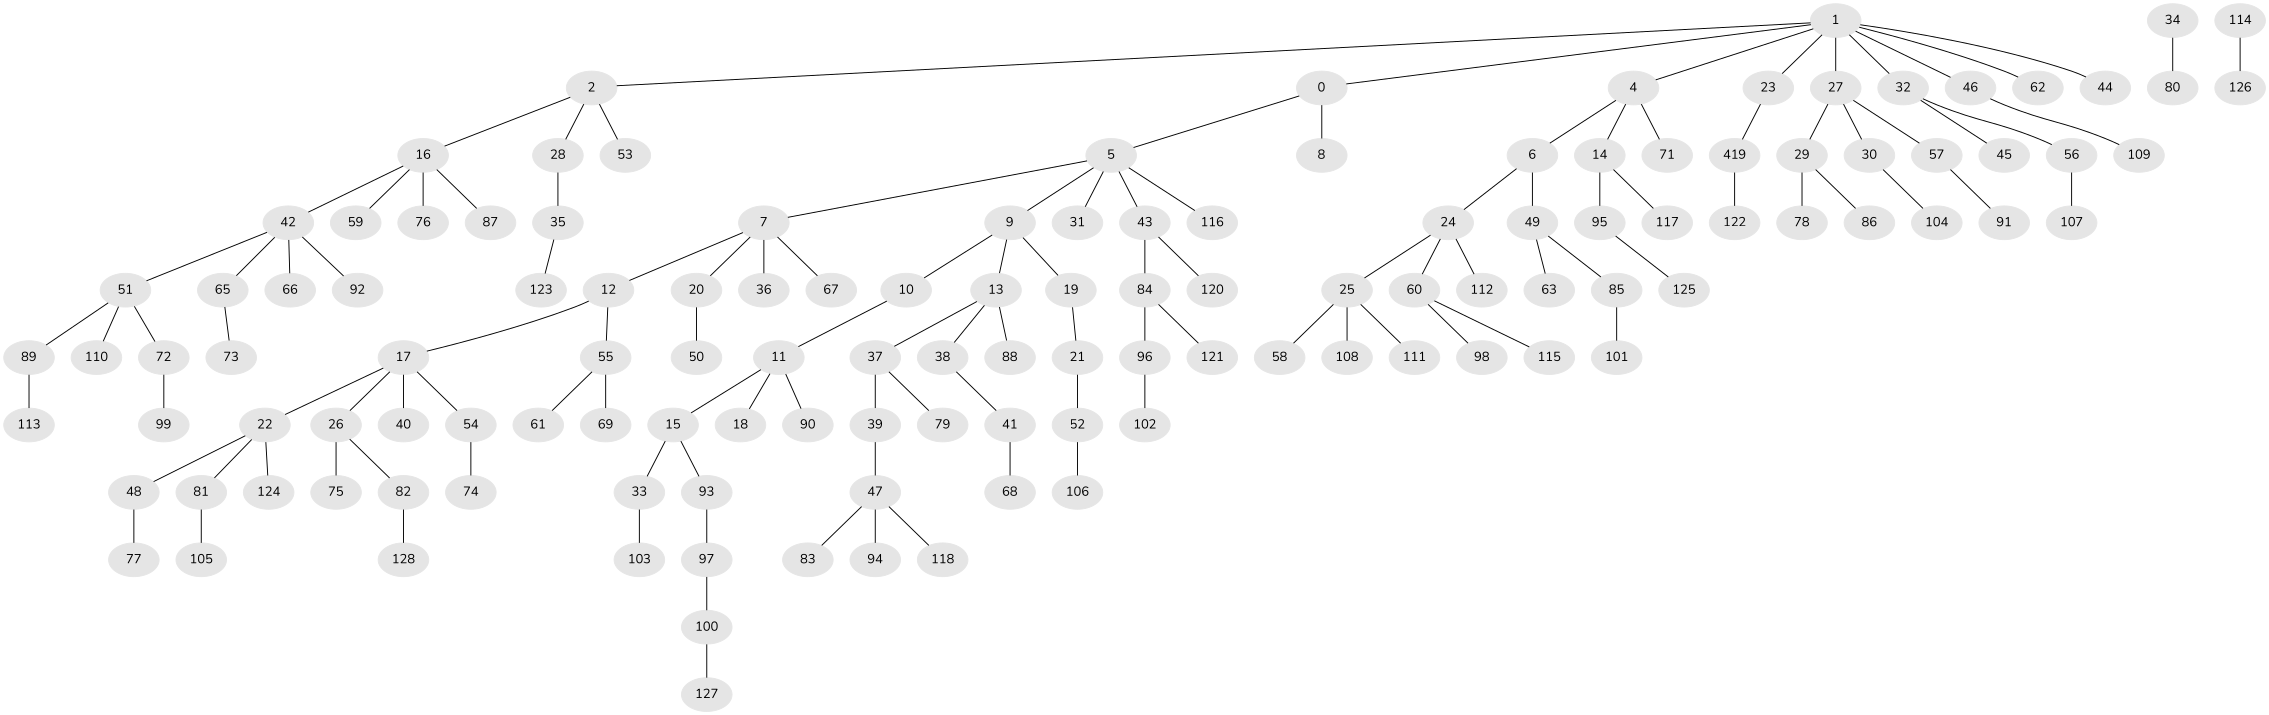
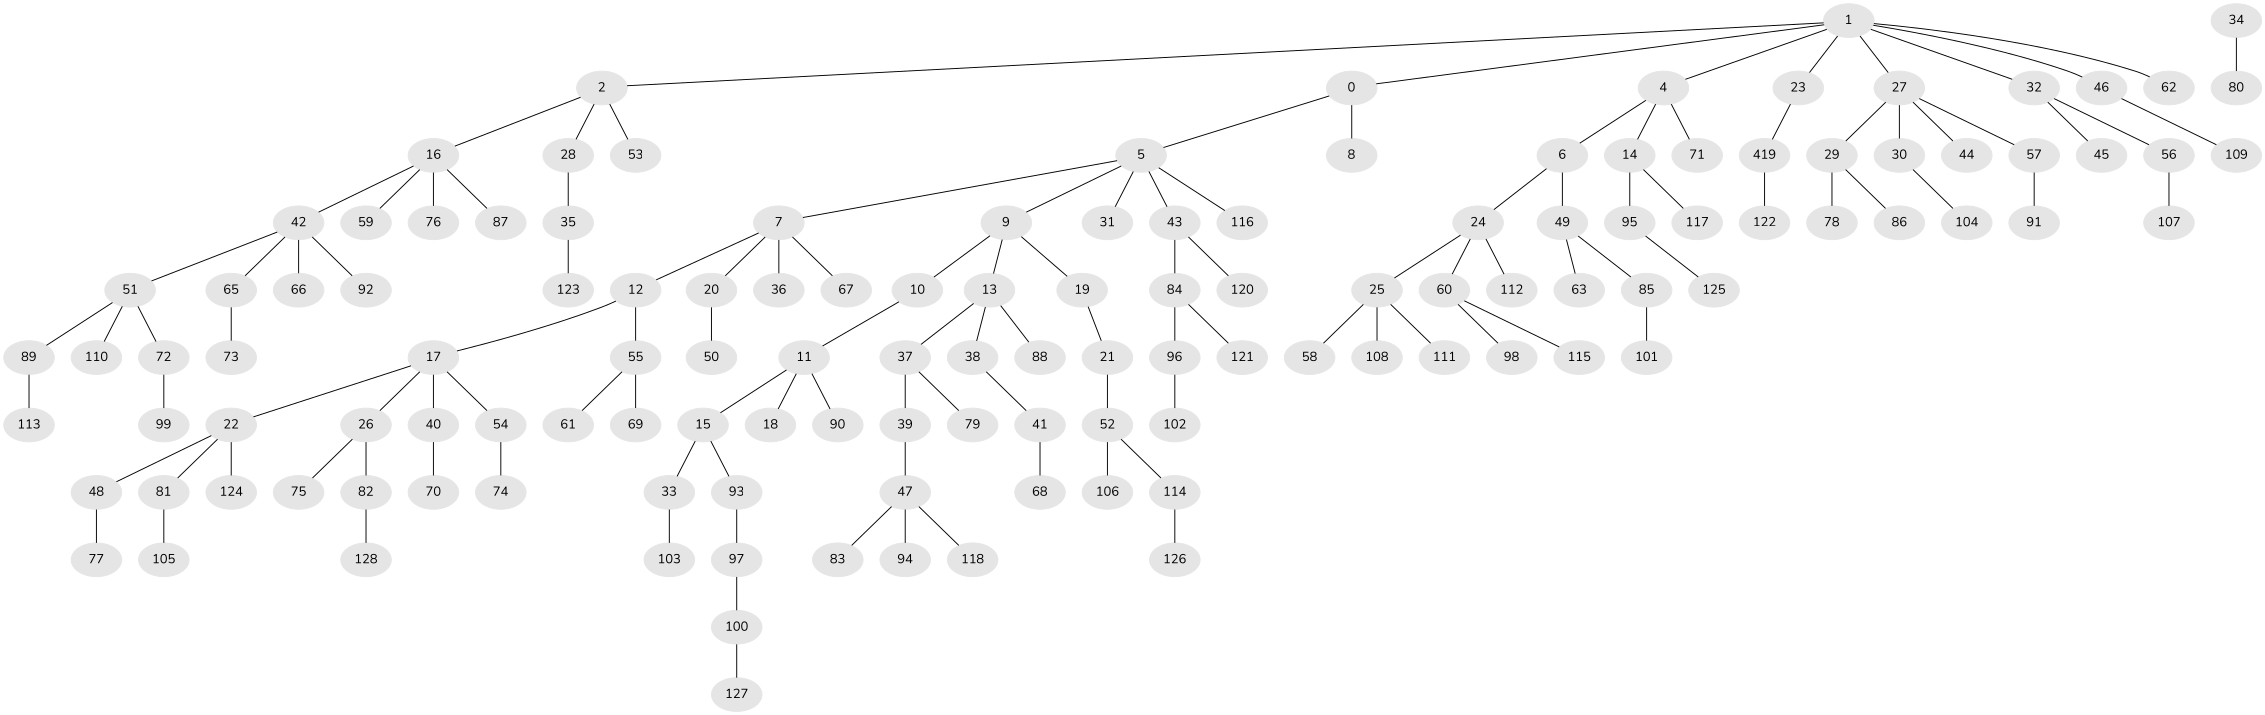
  graph {
    fontname=Nunito
    node [color=gray90 fontname=Nunito style=filled]
    edge [fontname=Nunito]
    1
    2
    n3 [label=0]
    4
    23
    27
    32
    46
    62
    16
    28
    53
    5
    8
    6
    14
    71
    n18 [label=419]
    29
    30
    44
    57
    45
    56
    109
    42
    59
    76
    87
    35
    7
    9
    31
    43
    116
    24
    49
    95
    117
    12
    20
    36
    67
    10
    13
    19
    84
    120
    25
    60
    112
    63
    85
    17
    55
    50
    11
    37
    38
    88
    21
    15
    18
    90
    34
    80
    33
    93
    22
    26
    40
    54
    61
    69
    39
    79
    41
    125
    103
    97
    51
    65
    66
    92
    48
    81
    124
    75
    82
+   70
    74
    52
    106
    114
    77
    105
    122
    58
    108
    111
    98
    115
    128
    78
    86
    104
    91
    123
    107
    47
    68
    83
    94
    118
    89
    110
    72
    73
    96
    121
    101
    113
    126
    99
    102
    100
    127
    1 -- 2
    1 -- n3
    1 -- 4
    1 -- 23
    1 -- 27
    1 -- 32
    1 -- 46
    1 -- 62
    2 -- 16
    2 -- 28
    2 -- 53
    n3 -- 5
    n3 -- 8
    4 -- 6
    4 -- 14
    4 -- 71
    23 -- n18
    27 -- 29
    27 -- 30
-   1 -- 44
+   27 -- 44
    27 -- 57
    32 -- 45
    32 -- 56
    46 -- 109
    16 -- 42
    16 -- 59
    16 -- 76
    16 -- 87
    28 -- 35
    5 -- 7
    5 -- 9
    5 -- 31
    5 -- 43
    5 -- 116
    6 -- 24
    6 -- 49
    14 -- 95
    14 -- 117
    n18 -- 122
    29 -- 78
    29 -- 86
    30 -- 104
    57 -- 91
    56 -- 107
    42 -- 51
    42 -- 65
    42 -- 66
    42 -- 92
    35 -- 123
    7 -- 12
    7 -- 20
    7 -- 36
    7 -- 67
    9 -- 10
    9 -- 13
    9 -- 19
    43 -- 84
    43 -- 120
    24 -- 25
    24 -- 60
    24 -- 112
    49 -- 63
    49 -- 85
    95 -- 125
    12 -- 17
    12 -- 55
    20 -- 50
    10 -- 11
    13 -- 37
    13 -- 38
    13 -- 88
    19 -- 21
    84 -- 96
    84 -- 121
    25 -- 58
    25 -- 108
    25 -- 111
    60 -- 98
    60 -- 115
    85 -- 101
    17 -- 22
    17 -- 26
    17 -- 40
    17 -- 54
    55 -- 61
    55 -- 69
    11 -- 15
    11 -- 18
    11 -- 90
    37 -- 39
    37 -- 79
    38 -- 41
    21 -- 52
    15 -- 33
    15 -- 93
    34 -- 80
    33 -- 103
    93 -- 97
    22 -- 48
    22 -- 81
    22 -- 124
    26 -- 75
    26 -- 82
+   40 -- 70
    54 -- 74
    39 -- 47
    41 -- 68
    97 -- 100
    51 -- 89
    51 -- 110
    51 -- 72
    65 -- 73
    48 -- 77
    81 -- 105
    82 -- 128
    52 -- 106
+   52 -- 114
    114 -- 126
    47 -- 83
    47 -- 94
    47 -- 118
    89 -- 113
    72 -- 99
    96 -- 102
    100 -- 127
  }
